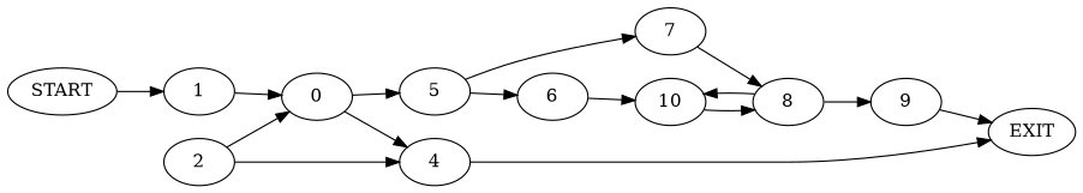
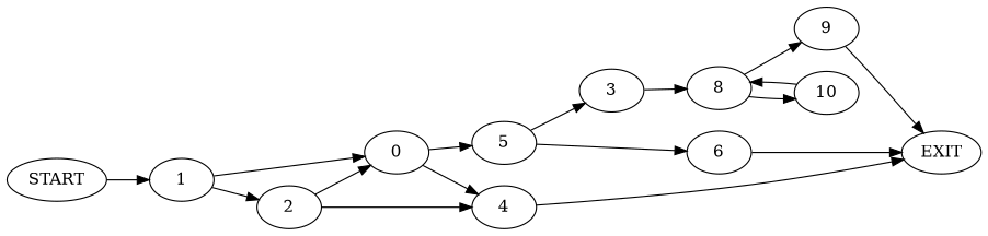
  digraph {
    rankdir=LR
    n1 [label=START]
    1
    2
    n4 [label=0]
    n5 [label=EXIT]
    4
    5
    6
-   7
+   7 [label=3]
    8
    9
    10
    n1 -> 1
+   1 -> 2
    1 -> n4
    2 -> n4
    2 -> 4
    n4 -> 4
    n4 -> 5
    4 -> n5
    5 -> 6
    5 -> 7
-   6 -> 10
+   6 -> n5
    7 -> 8
    8 -> 9
    8 -> 10
    9 -> n5
    10 -> 8
  }
